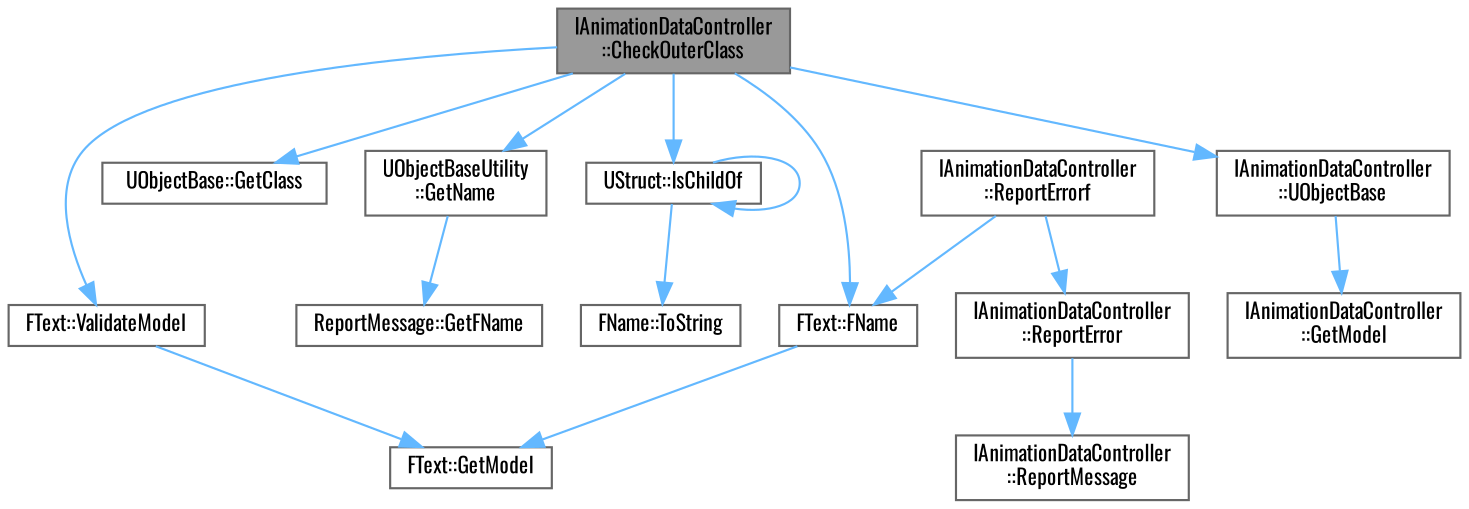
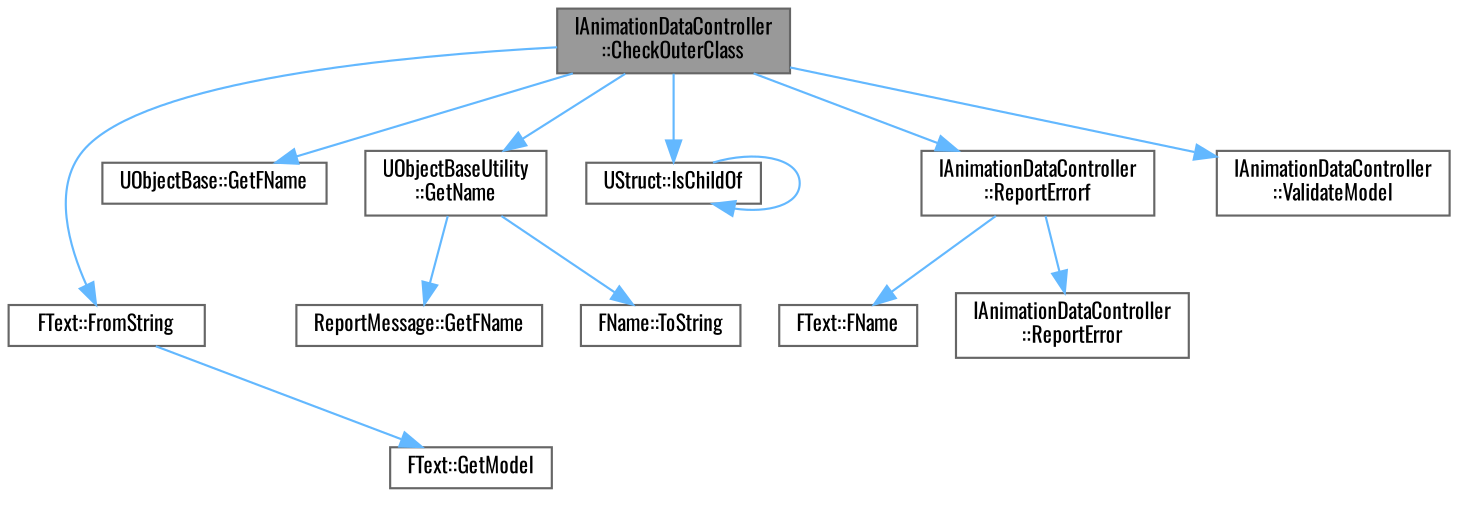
  digraph {
    fontname=Oswald
    rankdir=TB
    node [color=grey40 fillcolor=white fontname=Oswald fontsize=10 shape=box style=filled]
    edge [color=steelblue1 fontname=Oswald fontsize=10 labelfontname=Helvetica labelfontsize=10 style=solid]
    n1 [color=gray40 fillcolor=grey60 fontcolor=black height=0.2 label="IAnimationDataController\l::CheckOuterClass" width=0.4]
-   n2 [height=0.2 label="FText::ValidateModel" width=0.4]
-   n3 [height=0.2 label="UObjectBase::GetClass" width=0.4]
+   n2 [height=0.2 label="FText::FromString" width=0.4]
+   n3 [height=0.2 label="UObjectBase::GetFName" width=0.4]
    n4 [height=0.2 label="UObjectBaseUtility\l::GetName" width=0.4]
    n5 [height=0.2 label="UStruct::IsChildOf" width=0.4]
    n6 [height=0.2 label="IAnimationDataController\l::ReportErrorf" width=0.4]
-   n7 [height=0.2 label="IAnimationDataController\l::UObjectBase" width=0.4]
+   n7 [height=0.2 label="IAnimationDataController\l::ValidateModel" width=0.4]
    n8 [height=0.2 label="FText::GetModel" width=0.4]
    n9 [height=0.2 label="ReportMessage::GetFName" width=0.4]
    n10 [height=0.2 label="FName::ToString" width=0.4]
    n11 [height=0.2 label="FText::FName" width=0.4]
    n12 [height=0.2 label="IAnimationDataController\l::ReportError" width=0.4]
-   n13 [height=0.2 label="IAnimationDataController\l::GetModel" width=0.4]
-   n14 [height=0.2 label="IAnimationDataController\l::ReportMessage" width=0.4]
    n1 -> n2
    n1 -> n3
    n1 -> n4
    n1 -> n5
-   n1 -> n11
+   n1 -> n6
    n1 -> n7
    n2 -> n8
    n4 -> n9
-   n5 -> n10
+   n4 -> n10
    n5 -> n5
    n6 -> n11
    n6 -> n12
-   n7 -> n13
-   n11 -> n8
-   n12 -> n14
  }
